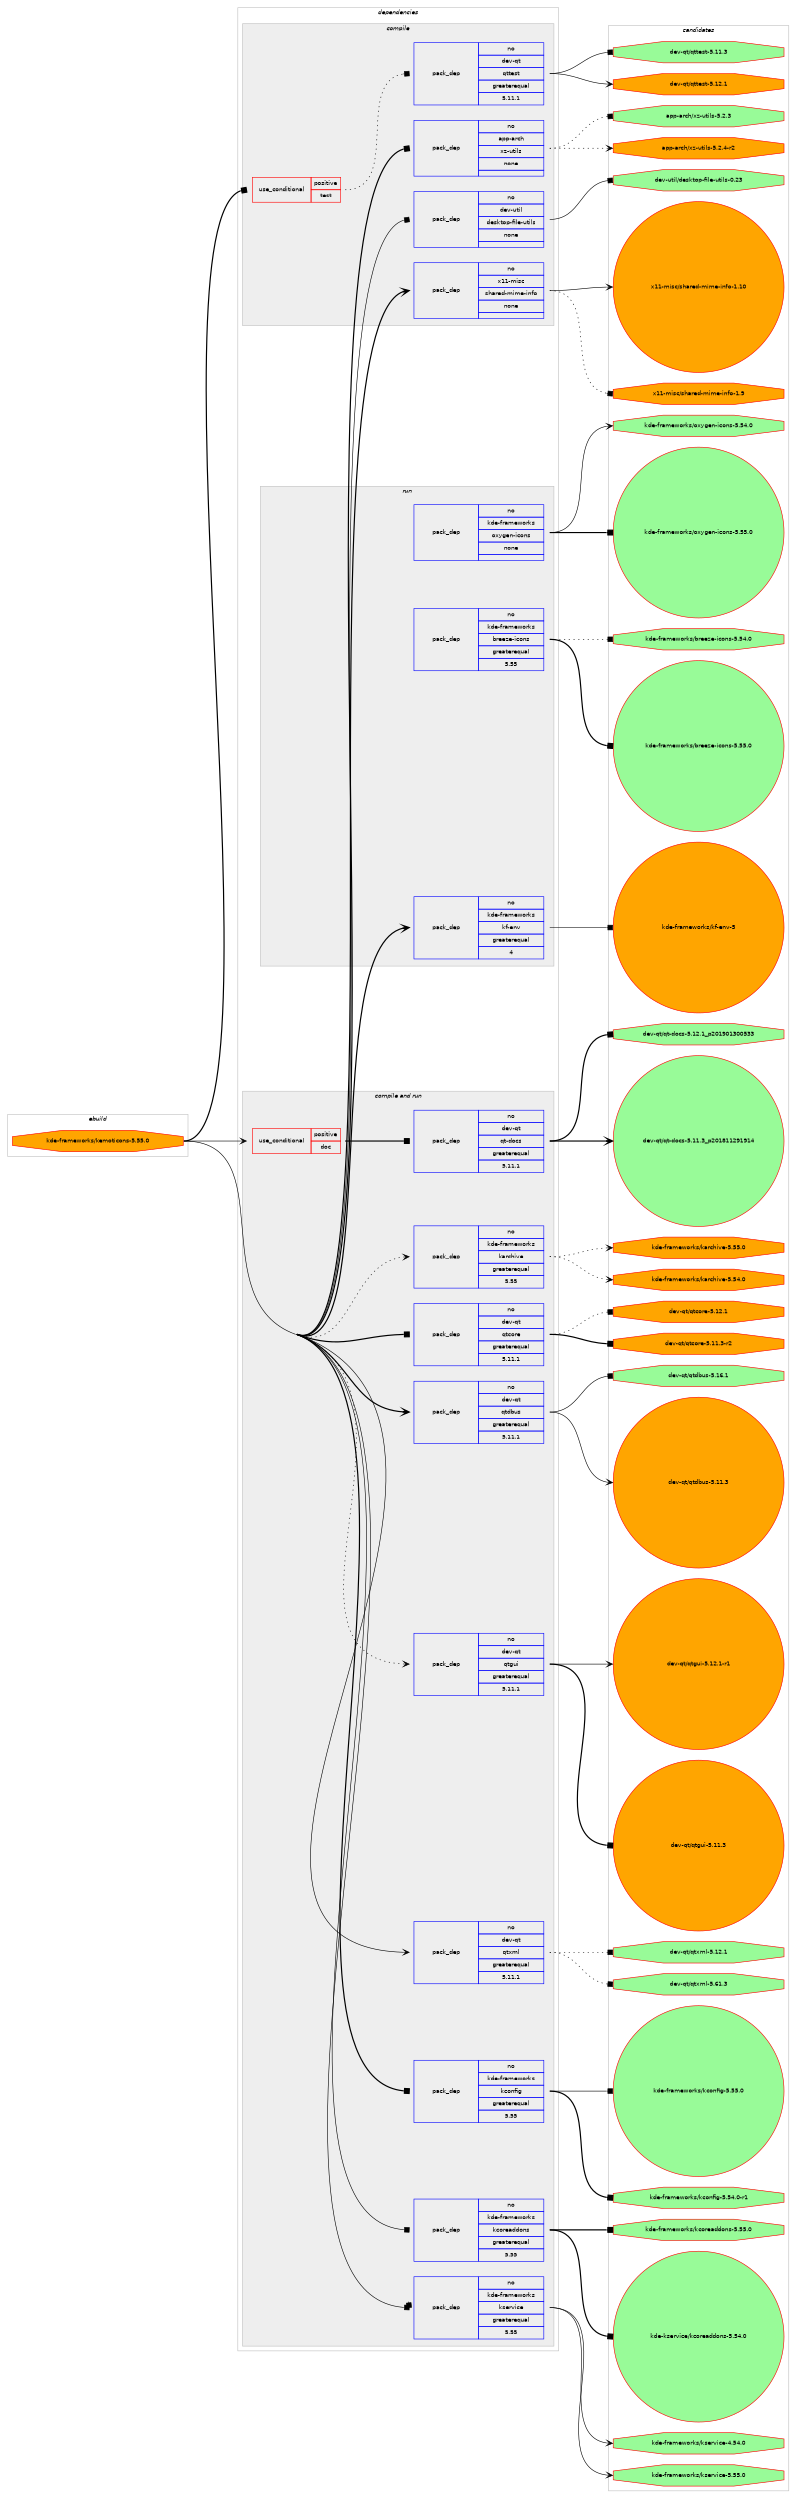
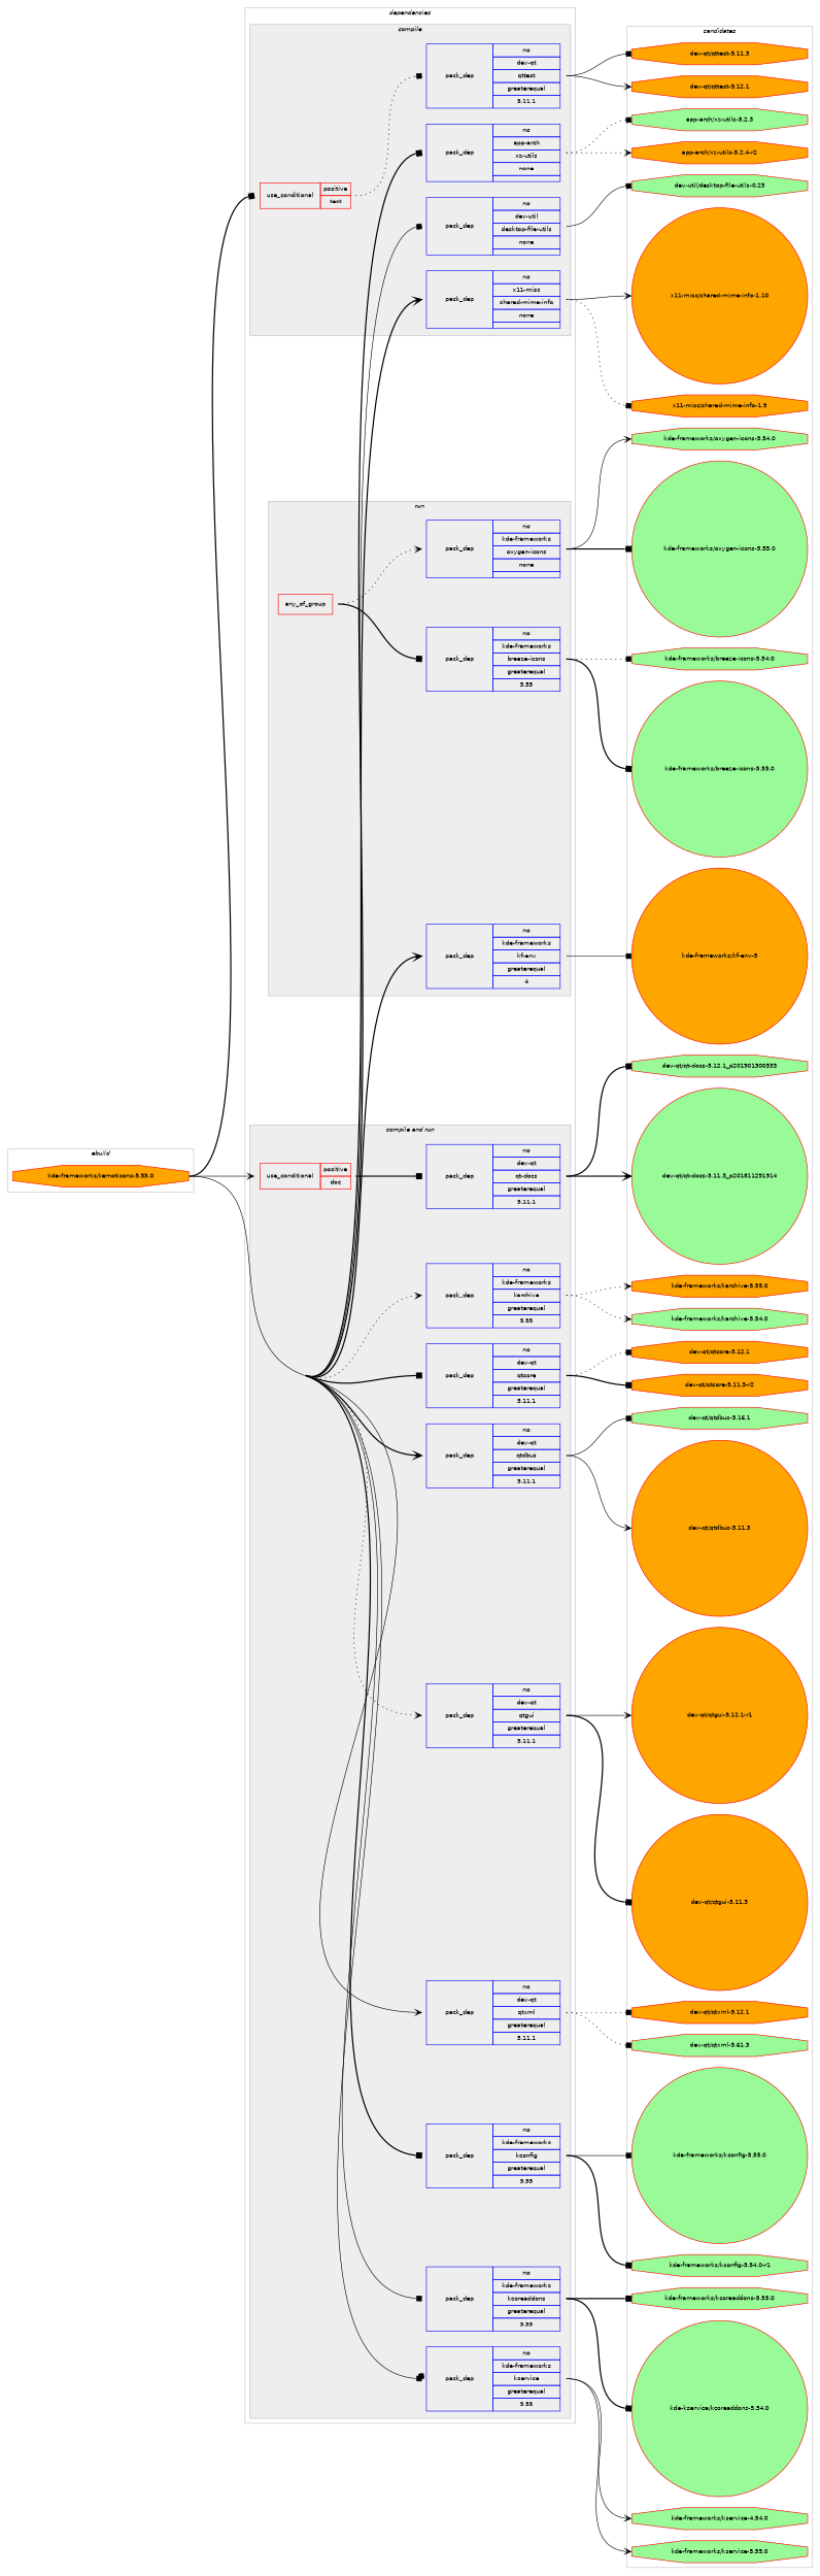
  digraph {
    compound=true
    concentrate=true
    fontname=Helvetica
    fontsize=10
    newrank=true
    rankdir=LR
    ranksep=1.5
    node [color=red fontname=Helvetica fontsize=10 shape=octagon style=filled]
    edge [arrowhead=box headport=w style=bold tailport=e weight=100]
    n1 [fillcolor=orange label="kde-frameworks/kemoticons-5.55.0" width=4]
    n2 [color=blue label=<<TABLE BORDER="0" CELLBORDER="1" CELLSPACING="0" CELLPADDING="4" WIDTH="220"><TR><TD ROWSPAN="6" CELLPADDING="30">pack_dep</TD></TR><TR><TD WIDTH="110">no</TD></TR><TR><TD>dev-qt</TD></TR><TR><TD>qttest</TD></TR><TR><TD>greaterequal</TD></TR><TR><TD>5.11.1</TD></TR></TABLE>> shape=none style=""]
    n3 [label=<<TABLE BORDER="0" CELLBORDER="1" CELLSPACING="0" CELLPADDING="4"><TR><TD ROWSPAN="3" CELLPADDING="10">use_conditional</TD></TR><TR><TD>positive</TD></TR><TR><TD>test</TD></TR></TABLE>> shape=none style=""]
    n4 [color=blue label=<<TABLE BORDER="0" CELLBORDER="1" CELLSPACING="0" CELLPADDING="4" WIDTH="220"><TR><TD ROWSPAN="6" CELLPADDING="30">pack_dep</TD></TR><TR><TD WIDTH="110">no</TD></TR><TR><TD>app-arch</TD></TR><TR><TD>xz-utils</TD></TR><TR><TD>none</TD></TR><TR><TD></TD></TR></TABLE>> shape=none style=""]
    n5 [color=blue label=<<TABLE BORDER="0" CELLBORDER="1" CELLSPACING="0" CELLPADDING="4" WIDTH="220"><TR><TD ROWSPAN="6" CELLPADDING="30">pack_dep</TD></TR><TR><TD WIDTH="110">no</TD></TR><TR><TD>dev-util</TD></TR><TR><TD>desktop-file-utils</TD></TR><TR><TD>none</TD></TR><TR><TD></TD></TR></TABLE>> shape=none style=""]
    n6 [color=blue label=<<TABLE BORDER="0" CELLBORDER="1" CELLSPACING="0" CELLPADDING="4" WIDTH="220"><TR><TD ROWSPAN="6" CELLPADDING="30">pack_dep</TD></TR><TR><TD WIDTH="110">no</TD></TR><TR><TD>x11-misc</TD></TR><TR><TD>shared-mime-info</TD></TR><TR><TD>none</TD></TR><TR><TD></TD></TR></TABLE>> shape=none style=""]
    n7 [color=blue label=<<TABLE BORDER="0" CELLBORDER="1" CELLSPACING="0" CELLPADDING="4" WIDTH="220"><TR><TD ROWSPAN="6" CELLPADDING="30">pack_dep</TD></TR><TR><TD WIDTH="110">no</TD></TR><TR><TD>kde-frameworks</TD></TR><TR><TD>karchive</TD></TR><TR><TD>greaterequal</TD></TR><TR><TD>5.55</TD></TR></TABLE>> shape=none style=""]
    n8 [color=blue label=<<TABLE BORDER="0" CELLBORDER="1" CELLSPACING="0" CELLPADDING="4" WIDTH="220"><TR><TD ROWSPAN="6" CELLPADDING="30">pack_dep</TD></TR><TR><TD WIDTH="110">no</TD></TR><TR><TD>dev-qt</TD></TR><TR><TD>qt-docs</TD></TR><TR><TD>greaterequal</TD></TR><TR><TD>5.11.1</TD></TR></TABLE>> shape=none style=""]
    n9 [label=<<TABLE BORDER="0" CELLBORDER="1" CELLSPACING="0" CELLPADDING="4"><TR><TD ROWSPAN="3" CELLPADDING="10">use_conditional</TD></TR><TR><TD>positive</TD></TR><TR><TD>doc</TD></TR></TABLE>> shape=none style=""]
    n10 [color=blue label=<<TABLE BORDER="0" CELLBORDER="1" CELLSPACING="0" CELLPADDING="4" WIDTH="220"><TR><TD ROWSPAN="6" CELLPADDING="30">pack_dep</TD></TR><TR><TD WIDTH="110">no</TD></TR><TR><TD>dev-qt</TD></TR><TR><TD>qtcore</TD></TR><TR><TD>greaterequal</TD></TR><TR><TD>5.11.1</TD></TR></TABLE>> shape=none style=""]
    n11 [color=blue label=<<TABLE BORDER="0" CELLBORDER="1" CELLSPACING="0" CELLPADDING="4" WIDTH="220"><TR><TD ROWSPAN="6" CELLPADDING="30">pack_dep</TD></TR><TR><TD WIDTH="110">no</TD></TR><TR><TD>dev-qt</TD></TR><TR><TD>qtdbus</TD></TR><TR><TD>greaterequal</TD></TR><TR><TD>5.11.1</TD></TR></TABLE>> shape=none style=""]
    n12 [color=blue label=<<TABLE BORDER="0" CELLBORDER="1" CELLSPACING="0" CELLPADDING="4" WIDTH="220"><TR><TD ROWSPAN="6" CELLPADDING="30">pack_dep</TD></TR><TR><TD WIDTH="110">no</TD></TR><TR><TD>dev-qt</TD></TR><TR><TD>qtgui</TD></TR><TR><TD>greaterequal</TD></TR><TR><TD>5.11.1</TD></TR></TABLE>> shape=none style=""]
    n13 [color=blue label=<<TABLE BORDER="0" CELLBORDER="1" CELLSPACING="0" CELLPADDING="4" WIDTH="220"><TR><TD ROWSPAN="6" CELLPADDING="30">pack_dep</TD></TR><TR><TD WIDTH="110">no</TD></TR><TR><TD>dev-qt</TD></TR><TR><TD>qtxml</TD></TR><TR><TD>greaterequal</TD></TR><TR><TD>5.11.1</TD></TR></TABLE>> shape=none style=""]
    n14 [color=blue label=<<TABLE BORDER="0" CELLBORDER="1" CELLSPACING="0" CELLPADDING="4" WIDTH="220"><TR><TD ROWSPAN="6" CELLPADDING="30">pack_dep</TD></TR><TR><TD WIDTH="110">no</TD></TR><TR><TD>kde-frameworks</TD></TR><TR><TD>kconfig</TD></TR><TR><TD>greaterequal</TD></TR><TR><TD>5.55</TD></TR></TABLE>> shape=none style=""]
    n15 [color=blue label=<<TABLE BORDER="0" CELLBORDER="1" CELLSPACING="0" CELLPADDING="4" WIDTH="220"><TR><TD ROWSPAN="6" CELLPADDING="30">pack_dep</TD></TR><TR><TD WIDTH="110">no</TD></TR><TR><TD>kde-frameworks</TD></TR><TR><TD>kcoreaddons</TD></TR><TR><TD>greaterequal</TD></TR><TR><TD>5.55</TD></TR></TABLE>> shape=none style=""]
    n16 [color=blue label=<<TABLE BORDER="0" CELLBORDER="1" CELLSPACING="0" CELLPADDING="4" WIDTH="220"><TR><TD ROWSPAN="6" CELLPADDING="30">pack_dep</TD></TR><TR><TD WIDTH="110">no</TD></TR><TR><TD>kde-frameworks</TD></TR><TR><TD>kservice</TD></TR><TR><TD>greaterequal</TD></TR><TR><TD>5.55</TD></TR></TABLE>> shape=none style=""]
    n17 [color=blue label=<<TABLE BORDER="0" CELLBORDER="1" CELLSPACING="0" CELLPADDING="4" WIDTH="220"><TR><TD ROWSPAN="6" CELLPADDING="30">pack_dep</TD></TR><TR><TD WIDTH="110">no</TD></TR><TR><TD>kde-frameworks</TD></TR><TR><TD>breeze-icons</TD></TR><TR><TD>greaterequal</TD></TR><TR><TD>5.55</TD></TR></TABLE>> shape=none style=""]
    n18 [color=blue label=<<TABLE BORDER="0" CELLBORDER="1" CELLSPACING="0" CELLPADDING="4" WIDTH="220"><TR><TD ROWSPAN="6" CELLPADDING="30">pack_dep</TD></TR><TR><TD WIDTH="110">no</TD></TR><TR><TD>kde-frameworks</TD></TR><TR><TD>oxygen-icons</TD></TR><TR><TD>none</TD></TR><TR><TD></TD></TR></TABLE>> shape=none style=""]
+   n19 [label=<<TABLE BORDER="0" CELLBORDER="1" CELLSPACING="0" CELLPADDING="4"><TR><TD CELLPADDING="10">any_of_group</TD></TR></TABLE>> shape=none style=""]
    n20 [color=blue label=<<TABLE BORDER="0" CELLBORDER="1" CELLSPACING="0" CELLPADDING="4" WIDTH="220"><TR><TD ROWSPAN="6" CELLPADDING="30">pack_dep</TD></TR><TR><TD WIDTH="110">no</TD></TR><TR><TD>kde-frameworks</TD></TR><TR><TD>kf-env</TD></TR><TR><TD>greaterequal</TD></TR><TR><TD>4</TD></TR></TABLE>> shape=none style=""]
-   n21 [fillcolor=palegreen label="dev-qt/qttest-5.11.3" width=4]
+   n21 [fillcolor=orange label="dev-qt/qttest-5.11.3" width=4]
    n22 [fillcolor=orange label="dev-qt/qttest-5.12.1" width=4]
    n23 [fillcolor=palegreen label="app-arch/xz-utils-5.2.3" width=4]
    n24 [fillcolor=orange label="app-arch/xz-utils-5.2.4-r2" width=4]
    n25 [fillcolor=palegreen label="dev-util/desktop-file-utils-0.23" width=4]
    n26 [fillcolor=orange label="x11-misc/shared-mime-info-1.10" shape=circle width=4]
    n27 [fillcolor=orange label="x11-misc/shared-mime-info-1.9" width=4]
    n28 [fillcolor=palegreen label="dev-qt/qt-docs-5.11.3_p201811291914" shape=circle width=4]
    n29 [fillcolor=palegreen label="dev-qt/qt-docs-5.12.1_p201901300533" width=4]
    n30 [fillcolor=orange label="dev-qt/qtcore-5.11.3-r2" width=4]
    n31 [fillcolor=orange label="dev-qt/qtcore-5.12.1" width=4]
    n32 [fillcolor=orange label="dev-qt/qtdbus-5.11.3" shape=circle width=4]
    n33 [fillcolor=palegreen label="dev-qt/qtdbus-5.16.1" width=4]
    n34 [fillcolor=orange label="dev-qt/qtgui-5.11.3" shape=circle width=4]
    n35 [fillcolor=orange label="dev-qt/qtgui-5.12.1-r1" shape=circle width=4]
    n36 [fillcolor=palegreen label="dev-qt/qtxml-5.61.3" width=4]
-   n37 [fillcolor=palegreen label="dev-qt/qtxml-5.12.1" width=4]
-   n38 [fillcolor=orange label="kde-frameworks/karchive-5.54.0" width=4]
+   n37 [fillcolor=orange label="dev-qt/qtxml-5.12.1" width=4]
+   n38 [fillcolor=palegreen label="kde-frameworks/karchive-5.54.0" width=4]
    n39 [fillcolor=orange label="kde-frameworks/karchive-5.55.0" width=4]
    n40 [fillcolor=palegreen label="kde-frameworks/kconfig-5.54.0-r1" width=4]
    n41 [fillcolor=palegreen label="kde-frameworks/kconfig-5.55.0" shape=circle width=4]
    n42 [fillcolor=palegreen label="kde-kservice/kcoreaddons-5.54.0" shape=circle width=4]
    n43 [fillcolor=palegreen label="kde-frameworks/kcoreaddons-5.55.0" width=4]
    n44 [fillcolor=orange label="kde-frameworks/kf-env-5" shape=circle width=4]
    n45 [fillcolor=palegreen label="kde-frameworks/kservice-4.54.0" width=4]
    n46 [fillcolor=palegreen label="kde-frameworks/kservice-5.55.0" width=4]
    n47 [fillcolor=palegreen label="kde-frameworks/breeze-icons-5.54.0" width=4]
    n48 [fillcolor=palegreen label="kde-frameworks/breeze-icons-5.55.0" shape=circle width=4]
    n49 [fillcolor=palegreen label="kde-frameworks/oxygen-icons-5.54.0" width=4]
    n50 [fillcolor=palegreen label="kde-frameworks/oxygen-icons-5.55.0" shape=circle width=4]
    subgraph cluster_1 {
      color=gray
      label=<<i>dependencies</i>>
      subgraph cluster_2 {
        color=gray
        fillcolor="#eeeeee"
        label=<<i>compile</i>>
        style=filled
        subgraph sub_3 {
          color=gray
          fillcolor="#eeeeee"
          label=<<i>compile</i>>
          style=filled
          n3
          subgraph sub_4 {
            color=gray
            fillcolor="#eeeeee"
            label=<<i>compile</i>>
            style=filled
            n2
          }
        }
        subgraph sub_5 {
          color=gray
          fillcolor="#eeeeee"
          label=<<i>compile</i>>
          style=filled
          n4
        }
        subgraph sub_6 {
          color=gray
          fillcolor="#eeeeee"
          label=<<i>compile</i>>
          style=filled
          n5
        }
        subgraph sub_7 {
          color=gray
          fillcolor="#eeeeee"
          label=<<i>compile</i>>
          style=filled
          n6
        }
      }
      subgraph cluster_8 {
        color=gray
        fillcolor="#eeeeee"
        label=<<i>compile and run</i>>
        style=filled
        subgraph sub_9 {
          color=gray
          fillcolor="#eeeeee"
          label=<<i>compile and run</i>>
          style=filled
          n7
        }
        subgraph sub_10 {
          color=gray
          fillcolor="#eeeeee"
          label=<<i>compile and run</i>>
          style=filled
          n9
          subgraph sub_11 {
            color=gray
            fillcolor="#eeeeee"
            label=<<i>compile and run</i>>
            style=filled
            n8
          }
        }
        subgraph sub_12 {
          color=gray
          fillcolor="#eeeeee"
          label=<<i>compile and run</i>>
          style=filled
          n10
        }
        subgraph sub_13 {
          color=gray
          fillcolor="#eeeeee"
          label=<<i>compile and run</i>>
          style=filled
          n11
        }
        subgraph sub_14 {
          color=gray
          fillcolor="#eeeeee"
          label=<<i>compile and run</i>>
          style=filled
          n12
        }
        subgraph sub_15 {
          color=gray
          fillcolor="#eeeeee"
          label=<<i>compile and run</i>>
          style=filled
          n13
        }
        subgraph sub_16 {
          color=gray
          fillcolor="#eeeeee"
          label=<<i>compile and run</i>>
          style=filled
          n14
        }
        subgraph sub_17 {
          color=gray
          fillcolor="#eeeeee"
          label=<<i>compile and run</i>>
          style=filled
          n15
        }
        subgraph sub_18 {
          color=gray
          fillcolor="#eeeeee"
          label=<<i>compile and run</i>>
          style=filled
          n16
        }
      }
      subgraph cluster_19 {
        color=gray
        fillcolor="#eeeeee"
        label=<<i>run</i>>
        style=filled
        subgraph sub_20 {
          color=gray
          fillcolor="#eeeeee"
          label=<<i>run</i>>
          style=filled
+         n19
          subgraph sub_21 {
            color=gray
            fillcolor="#eeeeee"
            label=<<i>run</i>>
            style=filled
            n17
          }
          subgraph sub_22 {
            color=gray
            fillcolor="#eeeeee"
            label=<<i>run</i>>
            style=filled
            n18
          }
        }
        subgraph sub_23 {
          color=gray
          fillcolor="#eeeeee"
          label=<<i>run</i>>
          style=filled
          n20
        }
      }
    }
    subgraph cluster_24 {
      color=gray
      label=<<i>ebuild</i>>
      rank=same
      n1
    }
    subgraph cluster_25 {
      color=gray
      label=<<i>candidates</i>>
      rank=same
      subgraph sub_26 {
        color=black
        label=<<i>candidates</i>>
        nodesep=1
        rank=same
        n21
        n22
      }
      subgraph sub_27 {
        color=black
        label=<<i>candidates</i>>
        nodesep=1
        rank=same
        n23
        n24
      }
      subgraph sub_28 {
        color=black
        label=<<i>candidates</i>>
        nodesep=1
        rank=same
        n25
      }
      subgraph sub_29 {
        color=black
        label=<<i>candidates</i>>
        nodesep=1
        rank=same
        n26
        n27
      }
      subgraph sub_30 {
        color=black
        label=<<i>candidates</i>>
        nodesep=1
        rank=same
        n28
        n29
      }
      subgraph sub_31 {
        color=black
        label=<<i>candidates</i>>
        nodesep=1
        rank=same
        n30
        n31
      }
      subgraph sub_32 {
        color=black
        label=<<i>candidates</i>>
        nodesep=1
        rank=same
        n32
        n33
      }
      subgraph sub_33 {
        color=black
        label=<<i>candidates</i>>
        nodesep=1
        rank=same
        n34
        n35
      }
      subgraph sub_34 {
        color=black
        label=<<i>candidates</i>>
        nodesep=1
        rank=same
        n36
        n37
      }
      subgraph sub_35 {
        color=black
        label=<<i>candidates</i>>
        nodesep=1
        rank=same
        n38
        n39
      }
      subgraph sub_36 {
        color=black
        label=<<i>candidates</i>>
        nodesep=1
        rank=same
        n40
        n41
      }
      subgraph sub_37 {
        color=black
        label=<<i>candidates</i>>
        nodesep=1
        rank=same
        n42
        n43
      }
      subgraph sub_38 {
        color=black
        label=<<i>candidates</i>>
        nodesep=1
        rank=same
        n44
      }
      subgraph sub_39 {
        color=black
        label=<<i>candidates</i>>
        nodesep=1
        rank=same
        n45
        n46
      }
      subgraph sub_40 {
        color=black
        label=<<i>candidates</i>>
        nodesep=1
        rank=same
        n47
        n48
      }
      subgraph sub_41 {
        color=black
        label=<<i>candidates</i>>
        nodesep=1
        rank=same
        n49
        n50
      }
    }
    n1 -> n3 [weight=20]
    n1 -> n4 [weight=20]
    n1 -> n5 [style=solid weight=20]
    n1 -> n6 [arrowhead=vee weight=20]
    n1 -> n7 [arrowhead=vee style=dotted weight=20]
    n1 -> n9 [arrowhead=vee style=solid weight=20]
    n1 -> n10 [weight=20]
    n1 -> n11 [arrowhead=vee weight=20]
    n1 -> n12 [arrowhead=vee style=dotted weight=20]
    n1 -> n13 [arrowhead=vee style=solid weight=20]
    n1 -> n14 [weight=20]
    n1 -> n15 [style=solid weight=20]
    n1 -> n16 [style=solid weight=20]
    n1 -> n20 [arrowhead=vee weight=20]
    n2 -> n21 [style=solid]
    n2 -> n22 [arrowhead=vee style=solid]
    n3 -> n2 [style=dotted weight=20]
    n4 -> n23 [style=dotted]
    n4 -> n24 [arrowhead=vee style=dotted]
    n5 -> n25 [style=solid]
    n6 -> n26 [arrowhead=vee style=solid]
    n6 -> n27 [style=dotted]
    n7 -> n38 [arrowhead=vee style=dotted]
    n7 -> n39 [arrowhead=vee style=dotted]
    n8 -> n28 [arrowhead=vee]
    n8 -> n29
    n9 -> n8 [weight=20]
    n10 -> n30
    n10 -> n31 [style=dotted]
    n11 -> n32 [arrowhead=vee style=solid]
    n11 -> n33 [style=solid]
    n12 -> n34
    n12 -> n35 [arrowhead=vee style=solid]
    n13 -> n36 [style=dotted]
    n13 -> n37 [style=dotted]
    n14 -> n40
    n14 -> n41 [style=solid]
    n15 -> n42
    n15 -> n43
    n16 -> n45 [arrowhead=vee style=solid]
    n16 -> n46 [arrowhead=vee style=solid]
    n17 -> n47 [style=dotted]
    n17 -> n48
    n18 -> n49 [arrowhead=vee style=solid]
    n18 -> n50
+   n19 -> n17 [weight=20]
+   n19 -> n18 [arrowhead=vee style=dotted weight=20]
    n20 -> n44 [style=solid]
  }
